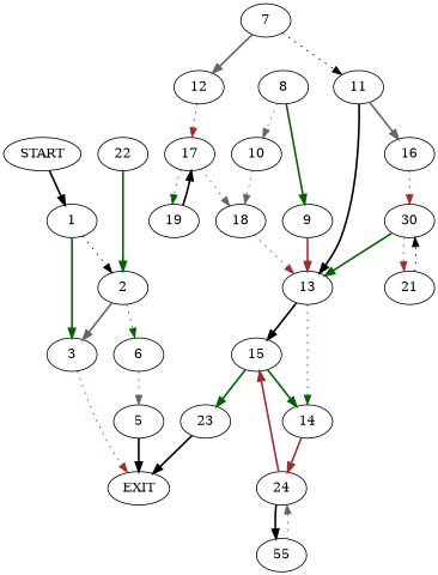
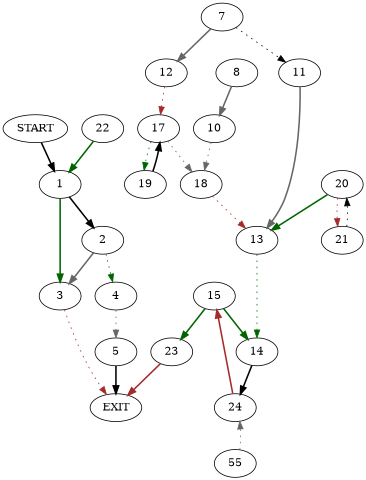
  digraph {
    edge [color=black style=bold]
    n1 [label=START]
    1
    2
    3
    n5 [label=EXIT]
-   4 [label=6]
+   4
    5
    7
    11
    12
    8
-   9
    10
    13
-   16
    17
    18
    14
    15
-   20 [label=30]
+   20
    19
    24
    23
    n24 [label=55]
    22
    21
    n1 -> 1
-   1 -> 2 [style=dotted]
+   1 -> 2
    1 -> 3 [color=darkgreen]
    2 -> 3 [color=gray40]
    2 -> 4 [color=darkgreen style=dotted]
    3 -> n5 [color=brown style=dotted]
    4 -> 5 [color=gray40 style=dotted]
    5 -> n5
    7 -> 11 [style=dotted]
    7 -> 12 [color=gray40]
-   11 -> 13
-   11 -> 16 [color=gray40]
+   11 -> 13 [color=gray40]
    12 -> 17 [color=brown style=dotted]
-   8 -> 9 [color=darkgreen]
-   8 -> 10 [color=gray40 style=dotted]
-   9 -> 13 [color=brown]
+   8 -> 10 [color=gray40]
    10 -> 18 [color=gray40 style=dotted]
    13 -> 14 [color=darkgreen style=dotted]
-   13 -> 15
-   16 -> 20 [color=brown style=dotted]
    17 -> 18 [color=gray40 style=dotted]
    17 -> 19 [color=darkgreen style=dotted]
    18 -> 13 [color=brown style=dotted]
-   14 -> 24 [color=brown]
+   14 -> 24
    15 -> 14 [color=darkgreen]
    15 -> 23 [color=darkgreen]
    20 -> 13 [color=darkgreen]
    20 -> 21 [color=brown style=dotted]
    19 -> 17
    24 -> 15 [color=brown]
-   24 -> n24
-   23 -> n5
+   23 -> n5 [color=brown]
    n24 -> 24 [color=gray40 style=dotted]
-   22 -> 2 [color=darkgreen]
+   22 -> 1 [color=darkgreen]
    21 -> 20 [style=dotted]
  }
